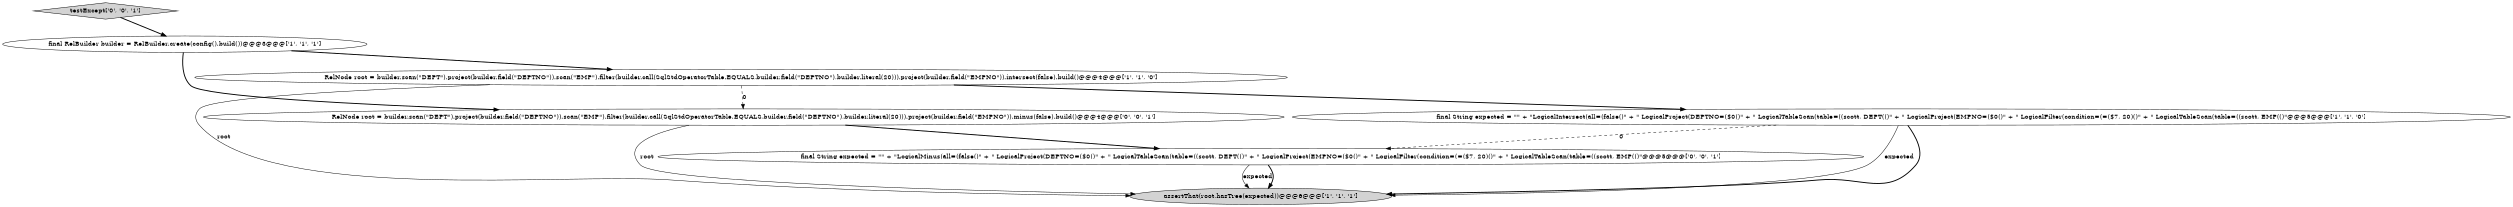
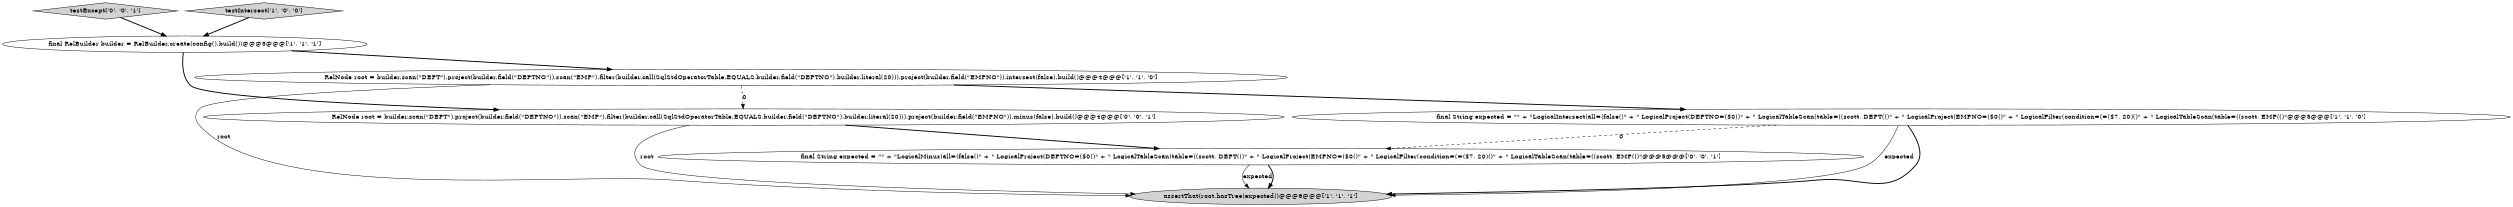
  digraph {
    node [fillcolor=white shape=ellipse style=filled]
    edge [style=bold]
    n1 [label="RelNode root = builder.scan(\"DEPT\").project(builder.field(\"DEPTNO\")).scan(\"EMP\").filter(builder.call(SqlStdOperatorTable.EQUALS,builder.field(\"DEPTNO\"),builder.literal(20))).project(builder.field(\"EMPNO\")).intersect(false).build()@@@4@@@['1', '1', '0']"]
    n2 [label="final String expected = \"\" + \"LogicalIntersect(all=(false()\" + \" LogicalProject(DEPTNO=($0()\" + \" LogicalTableScan(table=((scott, DEPT(()\" + \" LogicalProject(EMPNO=($0()\" + \" LogicalFilter(condition=(=($7, 20)()\" + \" LogicalTableScan(table=((scott, EMP(()\"@@@5@@@['1', '1', '0']"]
    n3 [fillcolor=lightgray label="assertThat(root,hasTree(expected))@@@6@@@['1', '1', '1']"]
    n4 [label="RelNode root = builder.scan(\"DEPT\").project(builder.field(\"DEPTNO\")).scan(\"EMP\").filter(builder.call(SqlStdOperatorTable.EQUALS,builder.field(\"DEPTNO\"),builder.literal(20))).project(builder.field(\"EMPNO\")).minus(false).build()@@@4@@@['0', '0', '1']"]
    n5 [label="final String expected = \"\" + \"LogicalMinus(all=(false()\" + \" LogicalProject(DEPTNO=($0()\" + \" LogicalTableScan(table=((scott, DEPT(()\" + \" LogicalProject(EMPNO=($0()\" + \" LogicalFilter(condition=(=($7, 20)()\" + \" LogicalTableScan(table=((scott, EMP(()\"@@@5@@@['0', '0', '1']"]
    n6 [fillcolor=lightgray label="testExcept['0', '0', '1']" shape=diamond]
    n7 [label="final RelBuilder builder = RelBuilder.create(config().build())@@@3@@@['1', '1', '1']"]
+   n8 [fillcolor=lightgray label="testIntersect['1', '0', '0']" shape=diamond]
    n1 -> n2
    n1 -> n3 [label=root style=solid]
    n1 -> n4 [label=0 style=dashed]
    n2 -> n3 [label=expected style=solid]
    n2 -> n3
    n2 -> n5 [label=0 style=dashed]
    n4 -> n3 [label=root style=solid]
    n4 -> n5
    n5 -> n3 [label=expected style=solid]
    n5 -> n3
    n6 -> n7
    n7 -> n1
    n7 -> n4
+   n8 -> n7
  }
